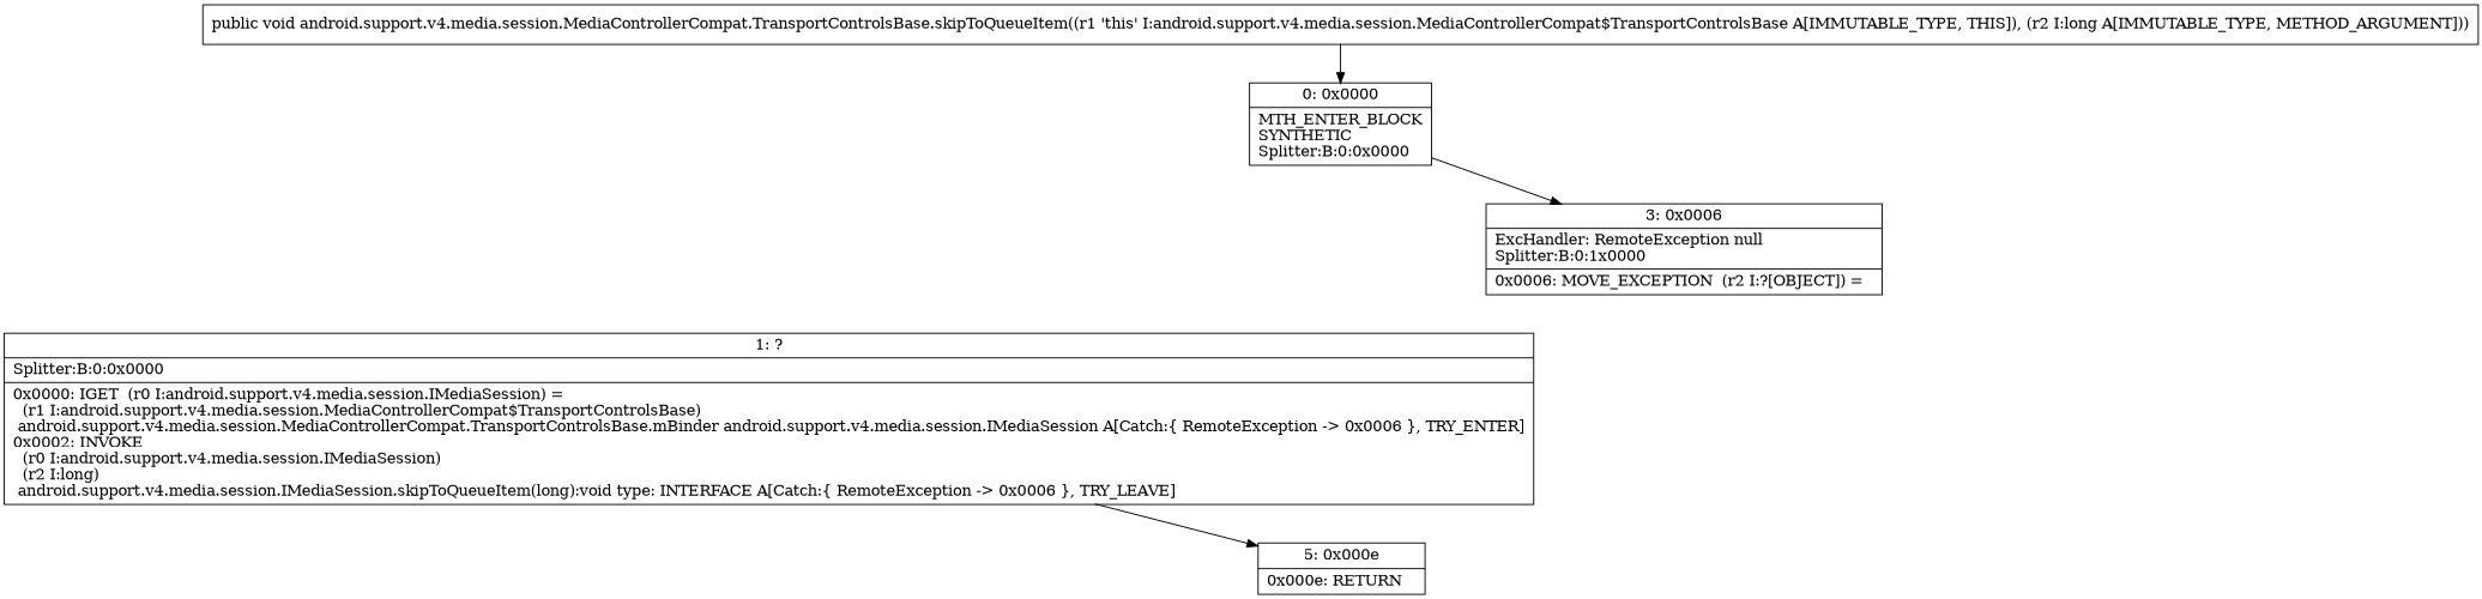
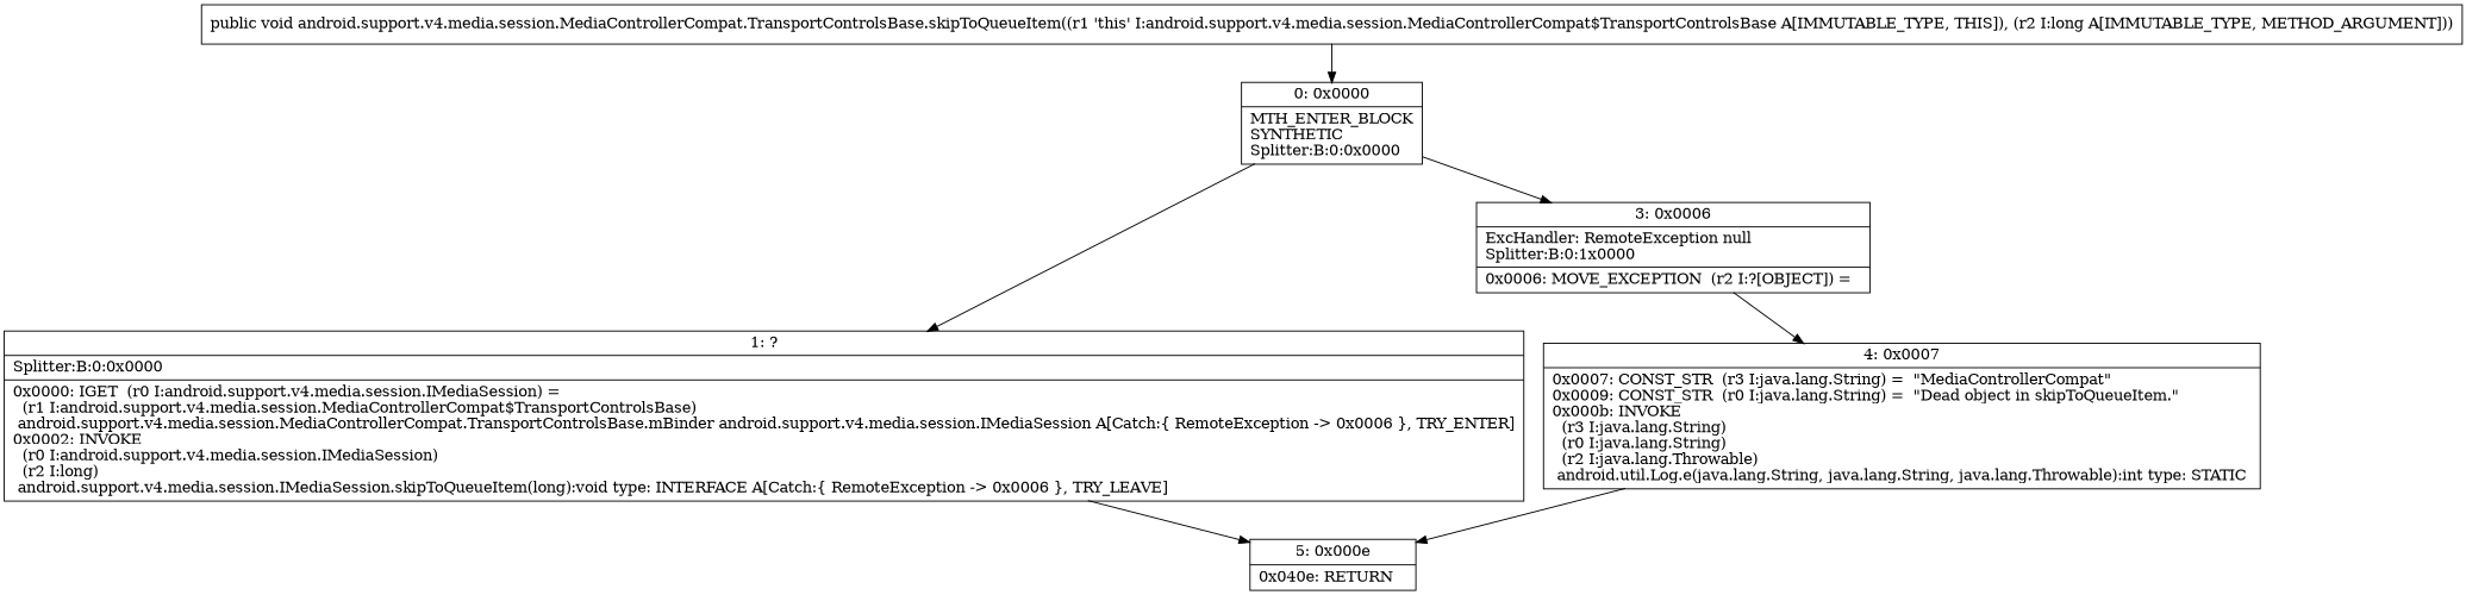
  digraph {
    node [shape=record]
    n1 [label="{0\:\ 0x0000|MTH_ENTER_BLOCK\lSYNTHETIC\lSplitter:B:0:0x0000\l}"]
    n2 [label="{1\:\ ?|Splitter:B:0:0x0000\l|0x0000: IGET  (r0 I:android.support.v4.media.session.IMediaSession) = \l  (r1 I:android.support.v4.media.session.MediaControllerCompat$TransportControlsBase)\l android.support.v4.media.session.MediaControllerCompat.TransportControlsBase.mBinder android.support.v4.media.session.IMediaSession A[Catch:\{ RemoteException \-\> 0x0006 \}, TRY_ENTER]\l0x0002: INVOKE  \l  (r0 I:android.support.v4.media.session.IMediaSession)\l  (r2 I:long)\l android.support.v4.media.session.IMediaSession.skipToQueueItem(long):void type: INTERFACE A[Catch:\{ RemoteException \-\> 0x0006 \}, TRY_LEAVE]\l}"]
    n3 [label="{3\:\ 0x0006|ExcHandler: RemoteException null\lSplitter:B:0:1x0000\l|0x0006: MOVE_EXCEPTION  (r2 I:?[OBJECT]) =  \l}"]
-   n4 [label="{5\:\ 0x000e|0x000e: RETURN   \l}"]
+   n4 [label="{5\:\ 0x000e|0x040e: RETURN   \l}"]
+   n5 [label="{4\:\ 0x0007|0x0007: CONST_STR  (r3 I:java.lang.String) =  \"MediaControllerCompat\" \l0x0009: CONST_STR  (r0 I:java.lang.String) =  \"Dead object in skipToQueueItem.\" \l0x000b: INVOKE  \l  (r3 I:java.lang.String)\l  (r0 I:java.lang.String)\l  (r2 I:java.lang.Throwable)\l android.util.Log.e(java.lang.String, java.lang.String, java.lang.Throwable):int type: STATIC \l}"]
    n6 [label="{public void android.support.v4.media.session.MediaControllerCompat.TransportControlsBase.skipToQueueItem((r1 'this' I:android.support.v4.media.session.MediaControllerCompat$TransportControlsBase A[IMMUTABLE_TYPE, THIS]), (r2 I:long A[IMMUTABLE_TYPE, METHOD_ARGUMENT])) }"]
+   n1 -> n2
    n1 -> n3
    n2 -> n4
+   n3 -> n5
+   n5 -> n4
    n6 -> n1
  }
